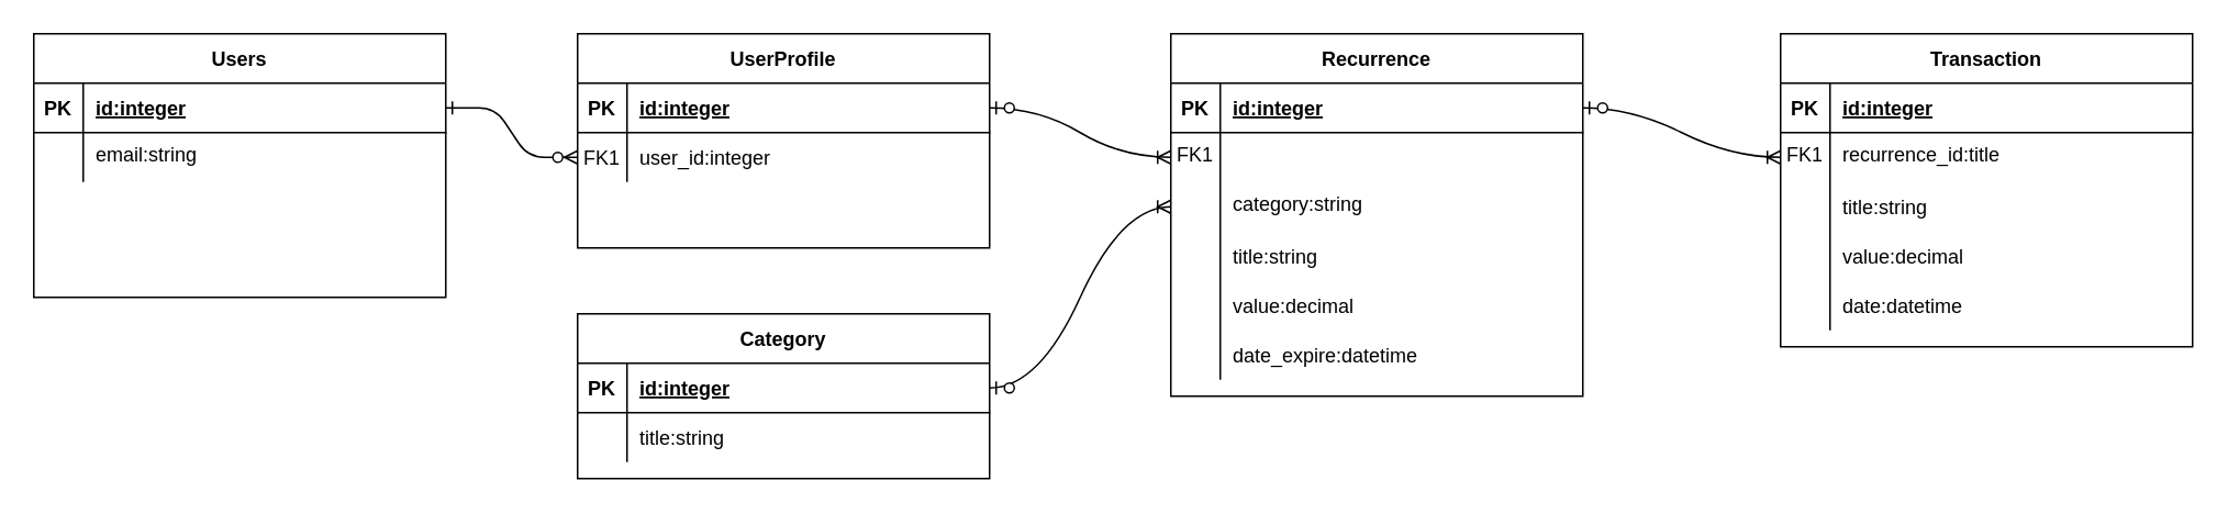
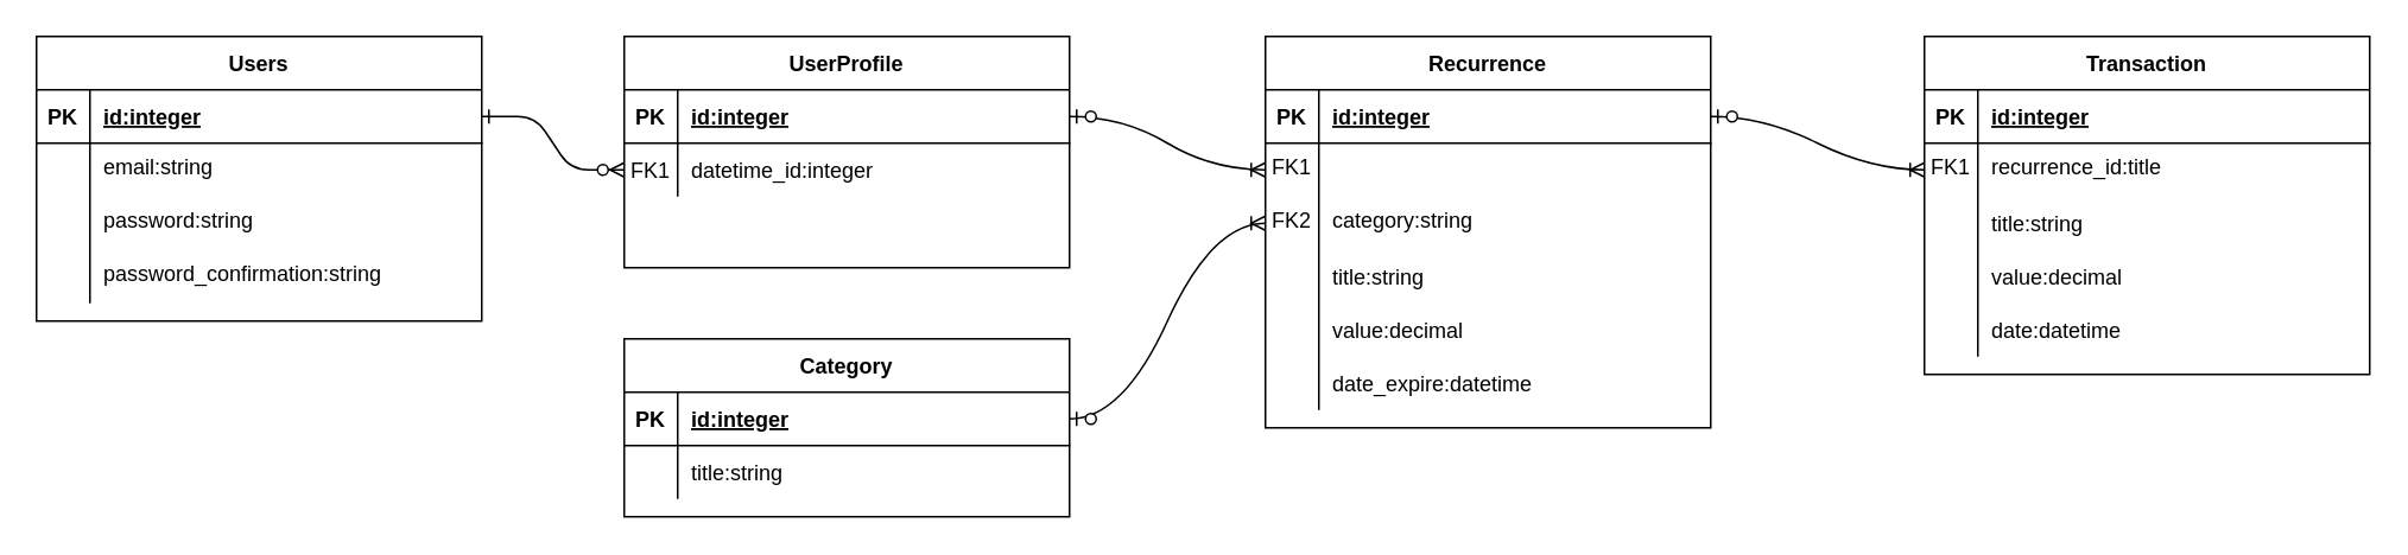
  <mxCell id="0" />
  <mxCell id="1" parent="0" />
  <mxCell id="2" value="" style="edgeStyle=entityRelationEdgeStyle;endArrow=ERzeroToMany;startArrow=ERone;endFill=1;startFill=0;" parent="1" source="13" target="7" edge="1"><mxGeometry width="100" height="100" relative="1" as="geometry"><mxPoint x="240" y="620" as="sourcePoint" /><mxPoint x="340" y="520" as="targetPoint" /></mxGeometry></mxCell>
  <mxCell id="3" value="UserProfile" style="shape=table;startSize=30;container=1;collapsible=1;childLayout=tableLayout;fixedRows=1;rowLines=0;fontStyle=1;align=center;resizeLast=1;" parent="1" vertex="1"><mxGeometry x="350" y="20" width="250" height="130" as="geometry"><mxRectangle x="450" y="120" width="100" height="30" as="alternateBounds" /></mxGeometry></mxCell>
  <mxCell id="4" value="" style="shape=partialRectangle;collapsible=0;dropTarget=0;pointerEvents=0;fillColor=none;points=[[0,0.5],[1,0.5]];portConstraint=eastwest;top=0;left=0;right=0;bottom=1;" parent="3" vertex="1"><mxGeometry y="30" width="250" height="30" as="geometry" /></mxCell>
  <mxCell id="5" value="PK" style="shape=partialRectangle;overflow=hidden;connectable=0;fillColor=none;top=0;left=0;bottom=0;right=0;fontStyle=1;" parent="4" vertex="1"><mxGeometry width="30" height="30" as="geometry"><mxRectangle width="30" height="30" as="alternateBounds" /></mxGeometry></mxCell>
  <mxCell id="6" value="id:integer" style="shape=partialRectangle;overflow=hidden;connectable=0;fillColor=none;top=0;left=0;bottom=0;right=0;align=left;spacingLeft=6;fontStyle=5;" parent="4" vertex="1"><mxGeometry x="30" width="220" height="30" as="geometry"><mxRectangle width="220" height="30" as="alternateBounds" /></mxGeometry></mxCell>
  <mxCell id="7" value="" style="shape=partialRectangle;collapsible=0;dropTarget=0;pointerEvents=0;fillColor=none;points=[[0,0.5],[1,0.5]];portConstraint=eastwest;top=0;left=0;right=0;bottom=0;" parent="3" vertex="1"><mxGeometry y="60" width="250" height="30" as="geometry" /></mxCell>
  <mxCell id="8" value="FK1" style="shape=partialRectangle;overflow=hidden;connectable=0;fillColor=none;top=0;left=0;bottom=0;right=0;" parent="7" vertex="1"><mxGeometry width="30" height="30" as="geometry"><mxRectangle width="30" height="30" as="alternateBounds" /></mxGeometry></mxCell>
- <mxCell id="9" value="user_id:integer" style="shape=partialRectangle;overflow=hidden;connectable=0;fillColor=none;top=0;left=0;bottom=0;right=0;align=left;spacingLeft=6;" parent="7" vertex="1"><mxGeometry x="30" width="220" height="30" as="geometry"><mxRectangle width="220" height="30" as="alternateBounds" /></mxGeometry></mxCell>
+ <mxCell id="9" value="datetime_id:integer" style="shape=partialRectangle;overflow=hidden;connectable=0;fillColor=none;top=0;left=0;bottom=0;right=0;align=left;spacingLeft=6;" parent="7" vertex="1"><mxGeometry x="30" width="220" height="30" as="geometry"><mxRectangle width="220" height="30" as="alternateBounds" /></mxGeometry></mxCell>
  <mxCell id="10" value="" style="shape=partialRectangle;collapsible=0;dropTarget=0;pointerEvents=0;fillColor=none;points=[[0,0.5],[1,0.5]];portConstraint=eastwest;top=0;left=0;right=0;bottom=0;" parent="3" vertex="1"><mxGeometry y="90" width="250" height="30" as="geometry" /></mxCell>
  <mxCell id="11" value="" style="shape=partialRectangle;overflow=hidden;connectable=0;fillColor=none;top=0;left=0;bottom=0;right=0;" parent="10" vertex="1"><mxGeometry width="30" height="30" as="geometry"><mxRectangle width="30" height="30" as="alternateBounds" /></mxGeometry></mxCell>
  <mxCell id="12" value="Users" style="shape=table;startSize=30;container=1;collapsible=1;childLayout=tableLayout;fixedRows=1;rowLines=0;fontStyle=1;align=center;resizeLast=1;" parent="1" vertex="1"><mxGeometry x="20" y="20" width="250" height="160" as="geometry" /></mxCell>
  <mxCell id="13" value="" style="shape=partialRectangle;collapsible=0;dropTarget=0;pointerEvents=0;fillColor=none;points=[[0,0.5],[1,0.5]];portConstraint=eastwest;top=0;left=0;right=0;bottom=1;" parent="12" vertex="1"><mxGeometry y="30" width="250" height="30" as="geometry" /></mxCell>
  <mxCell id="14" value="PK" style="shape=partialRectangle;overflow=hidden;connectable=0;fillColor=none;top=0;left=0;bottom=0;right=0;fontStyle=1;" parent="13" vertex="1"><mxGeometry width="30" height="30" as="geometry"><mxRectangle width="30" height="30" as="alternateBounds" /></mxGeometry></mxCell>
  <mxCell id="15" value="id:integer" style="shape=partialRectangle;overflow=hidden;connectable=0;fillColor=none;top=0;left=0;bottom=0;right=0;align=left;spacingLeft=6;fontStyle=5;" parent="13" vertex="1"><mxGeometry x="30" width="220" height="30" as="geometry"><mxRectangle width="220" height="30" as="alternateBounds" /></mxGeometry></mxCell>
  <mxCell id="16" value="" style="shape=partialRectangle;collapsible=0;dropTarget=0;pointerEvents=0;fillColor=none;points=[[0,0.5],[1,0.5]];portConstraint=eastwest;top=0;left=0;right=0;bottom=0;" parent="12" vertex="1"><mxGeometry y="60" width="250" height="30" as="geometry" /></mxCell>
  <mxCell id="17" value="" style="shape=partialRectangle;overflow=hidden;connectable=0;fillColor=none;top=0;left=0;bottom=0;right=0;" parent="16" vertex="1"><mxGeometry width="30" height="30" as="geometry"><mxRectangle width="30" height="30" as="alternateBounds" /></mxGeometry></mxCell>
  <mxCell id="18" value="email:string" style="shape=partialRectangle;overflow=hidden;connectable=0;fillColor=none;top=0;left=0;bottom=0;right=0;align=left;spacingLeft=6;labelBackgroundColor=default;verticalAlign=top;" parent="16" vertex="1"><mxGeometry x="30" width="220" height="30" as="geometry"><mxRectangle width="220" height="30" as="alternateBounds" /></mxGeometry></mxCell>
  <mxCell id="19" value="" style="shape=partialRectangle;collapsible=0;dropTarget=0;pointerEvents=0;fillColor=none;points=[[0,0.5],[1,0.5]];portConstraint=eastwest;top=0;left=0;right=0;bottom=0;" parent="12" vertex="1"><mxGeometry y="90" width="250" height="30" as="geometry" /></mxCell>
  <mxCell id="20" value="" style="shape=partialRectangle;overflow=hidden;connectable=0;fillColor=none;top=0;left=0;bottom=0;right=0;" parent="19" vertex="1"><mxGeometry width="30" height="30" as="geometry"><mxRectangle width="30" height="30" as="alternateBounds" /></mxGeometry></mxCell>
+ <mxCell id="21" value="password:string" style="shape=partialRectangle;overflow=hidden;connectable=0;fillColor=none;top=0;left=0;bottom=0;right=0;align=left;spacingLeft=6;labelBackgroundColor=default;verticalAlign=top;" parent="19" vertex="1"><mxGeometry x="30" width="220" height="30" as="geometry"><mxRectangle width="220" height="30" as="alternateBounds" /></mxGeometry></mxCell>
  <mxCell id="22" value="" style="shape=partialRectangle;collapsible=0;dropTarget=0;pointerEvents=0;fillColor=none;points=[[0,0.5],[1,0.5]];portConstraint=eastwest;top=0;left=0;right=0;bottom=0;" parent="12" vertex="1"><mxGeometry y="120" width="250" height="30" as="geometry" /></mxCell>
  <mxCell id="23" value="" style="shape=partialRectangle;overflow=hidden;connectable=0;fillColor=none;top=0;left=0;bottom=0;right=0;" parent="22" vertex="1"><mxGeometry width="30" height="30" as="geometry"><mxRectangle width="30" height="30" as="alternateBounds" /></mxGeometry></mxCell>
+ <mxCell id="24" value="password_confirmation:string" style="shape=partialRectangle;overflow=hidden;connectable=0;fillColor=none;top=0;left=0;bottom=0;right=0;align=left;spacingLeft=6;labelBackgroundColor=default;verticalAlign=top;" parent="22" vertex="1"><mxGeometry x="30" width="220" height="30" as="geometry"><mxRectangle width="220" height="30" as="alternateBounds" /></mxGeometry></mxCell>
  <mxCell id="25" value="Transaction" style="shape=table;startSize=30;container=1;collapsible=1;childLayout=tableLayout;fixedRows=1;rowLines=0;fontStyle=1;align=center;resizeLast=1;" parent="1" vertex="1"><mxGeometry x="1080" y="20" width="250" height="190" as="geometry" /></mxCell>
  <mxCell id="26" value="" style="shape=partialRectangle;collapsible=0;dropTarget=0;pointerEvents=0;fillColor=none;points=[[0,0.5],[1,0.5]];portConstraint=eastwest;top=0;left=0;right=0;bottom=1;" parent="25" vertex="1"><mxGeometry y="30" width="250" height="30" as="geometry" /></mxCell>
  <mxCell id="27" value="PK" style="shape=partialRectangle;overflow=hidden;connectable=0;fillColor=none;top=0;left=0;bottom=0;right=0;fontStyle=1;" parent="26" vertex="1"><mxGeometry width="30" height="30" as="geometry"><mxRectangle width="30" height="30" as="alternateBounds" /></mxGeometry></mxCell>
  <mxCell id="28" value="id:integer" style="shape=partialRectangle;overflow=hidden;connectable=0;fillColor=none;top=0;left=0;bottom=0;right=0;align=left;spacingLeft=6;fontStyle=5;" parent="26" vertex="1"><mxGeometry x="30" width="220" height="30" as="geometry"><mxRectangle width="220" height="30" as="alternateBounds" /></mxGeometry></mxCell>
  <mxCell id="29" value="" style="shape=partialRectangle;collapsible=0;dropTarget=0;pointerEvents=0;fillColor=none;points=[[0,0.5],[1,0.5]];portConstraint=eastwest;top=0;left=0;right=0;bottom=0;" parent="25" vertex="1"><mxGeometry y="60" width="250" height="30" as="geometry" /></mxCell>
  <mxCell id="30" value="FK1" style="shape=partialRectangle;overflow=hidden;connectable=0;fillColor=none;top=0;left=0;bottom=0;right=0;verticalAlign=top;" parent="29" vertex="1"><mxGeometry width="30" height="30" as="geometry"><mxRectangle width="30" height="30" as="alternateBounds" /></mxGeometry></mxCell>
  <mxCell id="31" value="recurrence_id:title&#10;" style="shape=partialRectangle;overflow=hidden;connectable=0;fillColor=none;top=0;left=0;bottom=0;right=0;align=left;spacingLeft=6;verticalAlign=top;" parent="29" vertex="1"><mxGeometry x="30" width="220" height="30" as="geometry"><mxRectangle width="220" height="30" as="alternateBounds" /></mxGeometry></mxCell>
  <mxCell id="32" value="" style="shape=tableRow;horizontal=0;startSize=0;swimlaneHead=0;swimlaneBody=0;fillColor=none;collapsible=0;dropTarget=0;points=[[0,0.5],[1,0.5]];portConstraint=eastwest;top=0;left=0;right=0;bottom=0;labelBackgroundColor=none;strokeColor=default;" parent="25" vertex="1"><mxGeometry y="90" width="250" height="30" as="geometry" /></mxCell>
  <mxCell id="33" value="" style="shape=partialRectangle;connectable=0;fillColor=none;top=0;left=0;bottom=0;right=0;editable=1;overflow=hidden;labelBackgroundColor=none;strokeColor=default;" parent="32" vertex="1"><mxGeometry width="30" height="30" as="geometry"><mxRectangle width="30" height="30" as="alternateBounds" /></mxGeometry></mxCell>
  <mxCell id="34" value="title:string" style="shape=partialRectangle;connectable=0;fillColor=none;top=0;left=0;bottom=0;right=0;align=left;spacingLeft=6;overflow=hidden;labelBackgroundColor=none;strokeColor=default;" parent="32" vertex="1"><mxGeometry x="30" width="220" height="30" as="geometry"><mxRectangle width="220" height="30" as="alternateBounds" /></mxGeometry></mxCell>
  <mxCell id="35" value="" style="shape=tableRow;horizontal=0;startSize=0;swimlaneHead=0;swimlaneBody=0;fillColor=none;collapsible=0;dropTarget=0;points=[[0,0.5],[1,0.5]];portConstraint=eastwest;top=0;left=0;right=0;bottom=0;labelBackgroundColor=none;strokeColor=default;" parent="25" vertex="1"><mxGeometry y="120" width="250" height="30" as="geometry" /></mxCell>
  <mxCell id="36" value="" style="shape=partialRectangle;connectable=0;fillColor=none;top=0;left=0;bottom=0;right=0;editable=1;overflow=hidden;labelBackgroundColor=none;strokeColor=default;" parent="35" vertex="1"><mxGeometry width="30" height="30" as="geometry"><mxRectangle width="30" height="30" as="alternateBounds" /></mxGeometry></mxCell>
  <mxCell id="37" value="value:decimal" style="shape=partialRectangle;connectable=0;fillColor=none;top=0;left=0;bottom=0;right=0;align=left;spacingLeft=6;overflow=hidden;labelBackgroundColor=none;strokeColor=default;" parent="35" vertex="1"><mxGeometry x="30" width="220" height="30" as="geometry"><mxRectangle width="220" height="30" as="alternateBounds" /></mxGeometry></mxCell>
  <mxCell id="38" value="" style="shape=tableRow;horizontal=0;startSize=0;swimlaneHead=0;swimlaneBody=0;fillColor=none;collapsible=0;dropTarget=0;points=[[0,0.5],[1,0.5]];portConstraint=eastwest;top=0;left=0;right=0;bottom=0;labelBackgroundColor=none;strokeColor=default;" parent="25" vertex="1"><mxGeometry y="150" width="250" height="30" as="geometry" /></mxCell>
  <mxCell id="39" value="" style="shape=partialRectangle;connectable=0;fillColor=none;top=0;left=0;bottom=0;right=0;editable=1;overflow=hidden;labelBackgroundColor=none;strokeColor=default;" parent="38" vertex="1"><mxGeometry width="30" height="30" as="geometry"><mxRectangle width="30" height="30" as="alternateBounds" /></mxGeometry></mxCell>
  <mxCell id="40" value="date:datetime" style="shape=partialRectangle;connectable=0;fillColor=none;top=0;left=0;bottom=0;right=0;align=left;spacingLeft=6;overflow=hidden;labelBackgroundColor=none;strokeColor=default;" parent="38" vertex="1"><mxGeometry x="30" width="220" height="30" as="geometry"><mxRectangle width="220" height="30" as="alternateBounds" /></mxGeometry></mxCell>
  <mxCell id="41" value="Recurrence" style="shape=table;startSize=30;container=1;collapsible=1;childLayout=tableLayout;fixedRows=1;rowLines=0;fontStyle=1;align=center;resizeLast=1;" parent="1" vertex="1"><mxGeometry x="710" y="20" width="250" height="220" as="geometry" /></mxCell>
  <mxCell id="42" value="" style="shape=partialRectangle;collapsible=0;dropTarget=0;pointerEvents=0;fillColor=none;points=[[0,0.5],[1,0.5]];portConstraint=eastwest;top=0;left=0;right=0;bottom=1;" parent="41" vertex="1"><mxGeometry y="30" width="250" height="30" as="geometry" /></mxCell>
  <mxCell id="43" value="PK" style="shape=partialRectangle;overflow=hidden;connectable=0;fillColor=none;top=0;left=0;bottom=0;right=0;fontStyle=1;" parent="42" vertex="1"><mxGeometry width="30" height="30" as="geometry"><mxRectangle width="30" height="30" as="alternateBounds" /></mxGeometry></mxCell>
  <mxCell id="44" value="id:integer" style="shape=partialRectangle;overflow=hidden;connectable=0;fillColor=none;top=0;left=0;bottom=0;right=0;align=left;spacingLeft=6;fontStyle=5;" parent="42" vertex="1"><mxGeometry x="30" width="220" height="30" as="geometry"><mxRectangle width="220" height="30" as="alternateBounds" /></mxGeometry></mxCell>
  <mxCell id="45" value="" style="shape=partialRectangle;collapsible=0;dropTarget=0;pointerEvents=0;fillColor=none;points=[[0,0.5],[1,0.5]];portConstraint=eastwest;top=0;left=0;right=0;bottom=0;" parent="41" vertex="1"><mxGeometry y="60" width="250" height="30" as="geometry" /></mxCell>
  <mxCell id="46" value="FK1" style="shape=partialRectangle;overflow=hidden;connectable=0;fillColor=none;top=0;left=0;bottom=0;right=0;verticalAlign=top;" parent="45" vertex="1"><mxGeometry width="30" height="30" as="geometry"><mxRectangle width="30" height="30" as="alternateBounds" /></mxGeometry></mxCell>
  <mxCell id="47" value="" style="shape=partialRectangle;collapsible=0;dropTarget=0;pointerEvents=0;fillColor=none;points=[[0,0.5],[1,0.5]];portConstraint=eastwest;top=0;left=0;right=0;bottom=0;" parent="41" vertex="1"><mxGeometry y="90" width="250" height="30" as="geometry" /></mxCell>
+ <mxCell id="48" value="FK2" style="shape=partialRectangle;overflow=hidden;connectable=0;fillColor=none;top=0;left=0;bottom=0;right=0;verticalAlign=top;" parent="47" vertex="1"><mxGeometry width="30" height="30" as="geometry"><mxRectangle width="30" height="30" as="alternateBounds" /></mxGeometry></mxCell>
  <mxCell id="49" value="category:string" style="shape=partialRectangle;overflow=hidden;connectable=0;fillColor=none;top=0;left=0;bottom=0;right=0;align=left;spacingLeft=6;verticalAlign=top;" parent="47" vertex="1"><mxGeometry x="30" width="220" height="30" as="geometry"><mxRectangle width="220" height="30" as="alternateBounds" /></mxGeometry></mxCell>
  <mxCell id="50" value="" style="shape=tableRow;horizontal=0;startSize=0;swimlaneHead=0;swimlaneBody=0;fillColor=none;collapsible=0;dropTarget=0;points=[[0,0.5],[1,0.5]];portConstraint=eastwest;top=0;left=0;right=0;bottom=0;labelBackgroundColor=none;strokeColor=default;" parent="41" vertex="1"><mxGeometry y="120" width="250" height="30" as="geometry" /></mxCell>
  <mxCell id="51" value="" style="shape=partialRectangle;connectable=0;fillColor=none;top=0;left=0;bottom=0;right=0;editable=1;overflow=hidden;labelBackgroundColor=none;strokeColor=default;" parent="50" vertex="1"><mxGeometry width="30" height="30" as="geometry"><mxRectangle width="30" height="30" as="alternateBounds" /></mxGeometry></mxCell>
  <mxCell id="52" value="title:string" style="shape=partialRectangle;connectable=0;fillColor=none;top=0;left=0;bottom=0;right=0;align=left;spacingLeft=6;overflow=hidden;labelBackgroundColor=none;strokeColor=default;" parent="50" vertex="1"><mxGeometry x="30" width="220" height="30" as="geometry"><mxRectangle width="220" height="30" as="alternateBounds" /></mxGeometry></mxCell>
  <mxCell id="53" value="" style="shape=tableRow;horizontal=0;startSize=0;swimlaneHead=0;swimlaneBody=0;fillColor=none;collapsible=0;dropTarget=0;points=[[0,0.5],[1,0.5]];portConstraint=eastwest;top=0;left=0;right=0;bottom=0;labelBackgroundColor=none;strokeColor=default;" parent="41" vertex="1"><mxGeometry y="150" width="250" height="30" as="geometry" /></mxCell>
  <mxCell id="54" value="" style="shape=partialRectangle;connectable=0;fillColor=none;top=0;left=0;bottom=0;right=0;editable=1;overflow=hidden;labelBackgroundColor=none;strokeColor=default;" parent="53" vertex="1"><mxGeometry width="30" height="30" as="geometry"><mxRectangle width="30" height="30" as="alternateBounds" /></mxGeometry></mxCell>
  <mxCell id="55" value="value:decimal" style="shape=partialRectangle;connectable=0;fillColor=none;top=0;left=0;bottom=0;right=0;align=left;spacingLeft=6;overflow=hidden;labelBackgroundColor=none;strokeColor=default;" parent="53" vertex="1"><mxGeometry x="30" width="220" height="30" as="geometry"><mxRectangle width="220" height="30" as="alternateBounds" /></mxGeometry></mxCell>
  <mxCell id="56" value="" style="shape=tableRow;horizontal=0;startSize=0;swimlaneHead=0;swimlaneBody=0;fillColor=none;collapsible=0;dropTarget=0;points=[[0,0.5],[1,0.5]];portConstraint=eastwest;top=0;left=0;right=0;bottom=0;labelBackgroundColor=none;strokeColor=default;" parent="41" vertex="1"><mxGeometry y="180" width="250" height="30" as="geometry" /></mxCell>
  <mxCell id="57" value="" style="shape=partialRectangle;connectable=0;fillColor=none;top=0;left=0;bottom=0;right=0;editable=1;overflow=hidden;labelBackgroundColor=none;strokeColor=default;" parent="56" vertex="1"><mxGeometry width="30" height="30" as="geometry"><mxRectangle width="30" height="30" as="alternateBounds" /></mxGeometry></mxCell>
  <mxCell id="58" value="date_expire:datetime" style="shape=partialRectangle;connectable=0;fillColor=none;top=0;left=0;bottom=0;right=0;align=left;spacingLeft=6;overflow=hidden;labelBackgroundColor=none;strokeColor=default;" parent="56" vertex="1"><mxGeometry x="30" width="220" height="30" as="geometry"><mxRectangle width="220" height="30" as="alternateBounds" /></mxGeometry></mxCell>
  <mxCell id="59" value="" style="edgeStyle=entityRelationEdgeStyle;fontSize=12;html=1;endArrow=ERoneToMany;startArrow=ERzeroToOne;rounded=0;curved=1;elbow=vertical;exitX=1;exitY=0.5;exitDx=0;exitDy=0;entryX=0;entryY=0.5;entryDx=0;entryDy=0;" parent="1" source="4" target="45" edge="1"><mxGeometry width="100" height="100" relative="1" as="geometry"><mxPoint x="650" y="190" as="sourcePoint" /><mxPoint x="750" y="90" as="targetPoint" /></mxGeometry></mxCell>
  <mxCell id="60" value="" style="edgeStyle=entityRelationEdgeStyle;fontSize=12;html=1;endArrow=ERoneToMany;startArrow=ERzeroToOne;rounded=0;curved=1;elbow=vertical;exitX=1;exitY=0.5;exitDx=0;exitDy=0;entryX=0;entryY=0.5;entryDx=0;entryDy=0;" parent="1" source="42" target="29" edge="1"><mxGeometry width="100" height="100" relative="1" as="geometry"><mxPoint x="960" y="120" as="sourcePoint" /><mxPoint x="1070" y="150" as="targetPoint" /></mxGeometry></mxCell>
  <mxCell id="61" value="Category" style="shape=table;startSize=30;container=1;collapsible=1;childLayout=tableLayout;fixedRows=1;rowLines=0;fontStyle=1;align=center;resizeLast=1;" parent="1" vertex="1"><mxGeometry x="350" y="190" width="250" height="100" as="geometry"><mxRectangle x="450" y="120" width="100" height="30" as="alternateBounds" /></mxGeometry></mxCell>
  <mxCell id="62" value="" style="shape=partialRectangle;collapsible=0;dropTarget=0;pointerEvents=0;fillColor=none;points=[[0,0.5],[1,0.5]];portConstraint=eastwest;top=0;left=0;right=0;bottom=1;" parent="61" vertex="1"><mxGeometry y="30" width="250" height="30" as="geometry" /></mxCell>
  <mxCell id="63" value="PK" style="shape=partialRectangle;overflow=hidden;connectable=0;fillColor=none;top=0;left=0;bottom=0;right=0;fontStyle=1;" parent="62" vertex="1"><mxGeometry width="30" height="30" as="geometry"><mxRectangle width="30" height="30" as="alternateBounds" /></mxGeometry></mxCell>
  <mxCell id="64" value="id:integer" style="shape=partialRectangle;overflow=hidden;connectable=0;fillColor=none;top=0;left=0;bottom=0;right=0;align=left;spacingLeft=6;fontStyle=5;" parent="62" vertex="1"><mxGeometry x="30" width="220" height="30" as="geometry"><mxRectangle width="220" height="30" as="alternateBounds" /></mxGeometry></mxCell>
  <mxCell id="65" value="" style="shape=partialRectangle;collapsible=0;dropTarget=0;pointerEvents=0;fillColor=none;points=[[0,0.5],[1,0.5]];portConstraint=eastwest;top=0;left=0;right=0;bottom=0;" parent="61" vertex="1"><mxGeometry y="60" width="250" height="30" as="geometry" /></mxCell>
  <mxCell id="66" value="" style="shape=partialRectangle;overflow=hidden;connectable=0;fillColor=none;top=0;left=0;bottom=0;right=0;" parent="65" vertex="1"><mxGeometry width="30" height="30" as="geometry"><mxRectangle width="30" height="30" as="alternateBounds" /></mxGeometry></mxCell>
  <mxCell id="67" value="title:string" style="shape=partialRectangle;overflow=hidden;connectable=0;fillColor=none;top=0;left=0;bottom=0;right=0;align=left;spacingLeft=6;" parent="65" vertex="1"><mxGeometry x="30" width="220" height="30" as="geometry"><mxRectangle width="220" height="30" as="alternateBounds" /></mxGeometry></mxCell>
  <mxCell id="68" value="" style="edgeStyle=entityRelationEdgeStyle;fontSize=12;html=1;endArrow=ERoneToMany;startArrow=ERzeroToOne;rounded=0;curved=1;elbow=vertical;exitX=1;exitY=0.5;exitDx=0;exitDy=0;entryX=0;entryY=0.5;entryDx=0;entryDy=0;" parent="1" source="62" target="47" edge="1"><mxGeometry width="100" height="100" relative="1" as="geometry"><mxPoint x="610" y="225" as="sourcePoint" /><mxPoint x="720" y="255" as="targetPoint" /></mxGeometry></mxCell>
